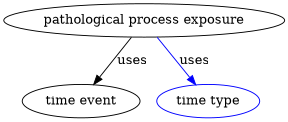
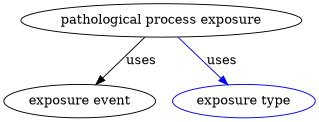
  digraph {
    n1 [height=0.5 label="pathological process exposure" width=3.2497]
-   "exposure event" [height=0.5 width=1.7693 label="time event"]
-   n3 [color=blue height=0.5 label="time type" width=1.2277]
+   "exposure event" [height=0.5 width=1.7693]
+   n3 [color=blue height=0.5 label="exposure type" width=1.2277]
    n1 -> "exposure event" [label=uses]
    n1 -> n3 [color=blue label=uses style=solid]
  }
